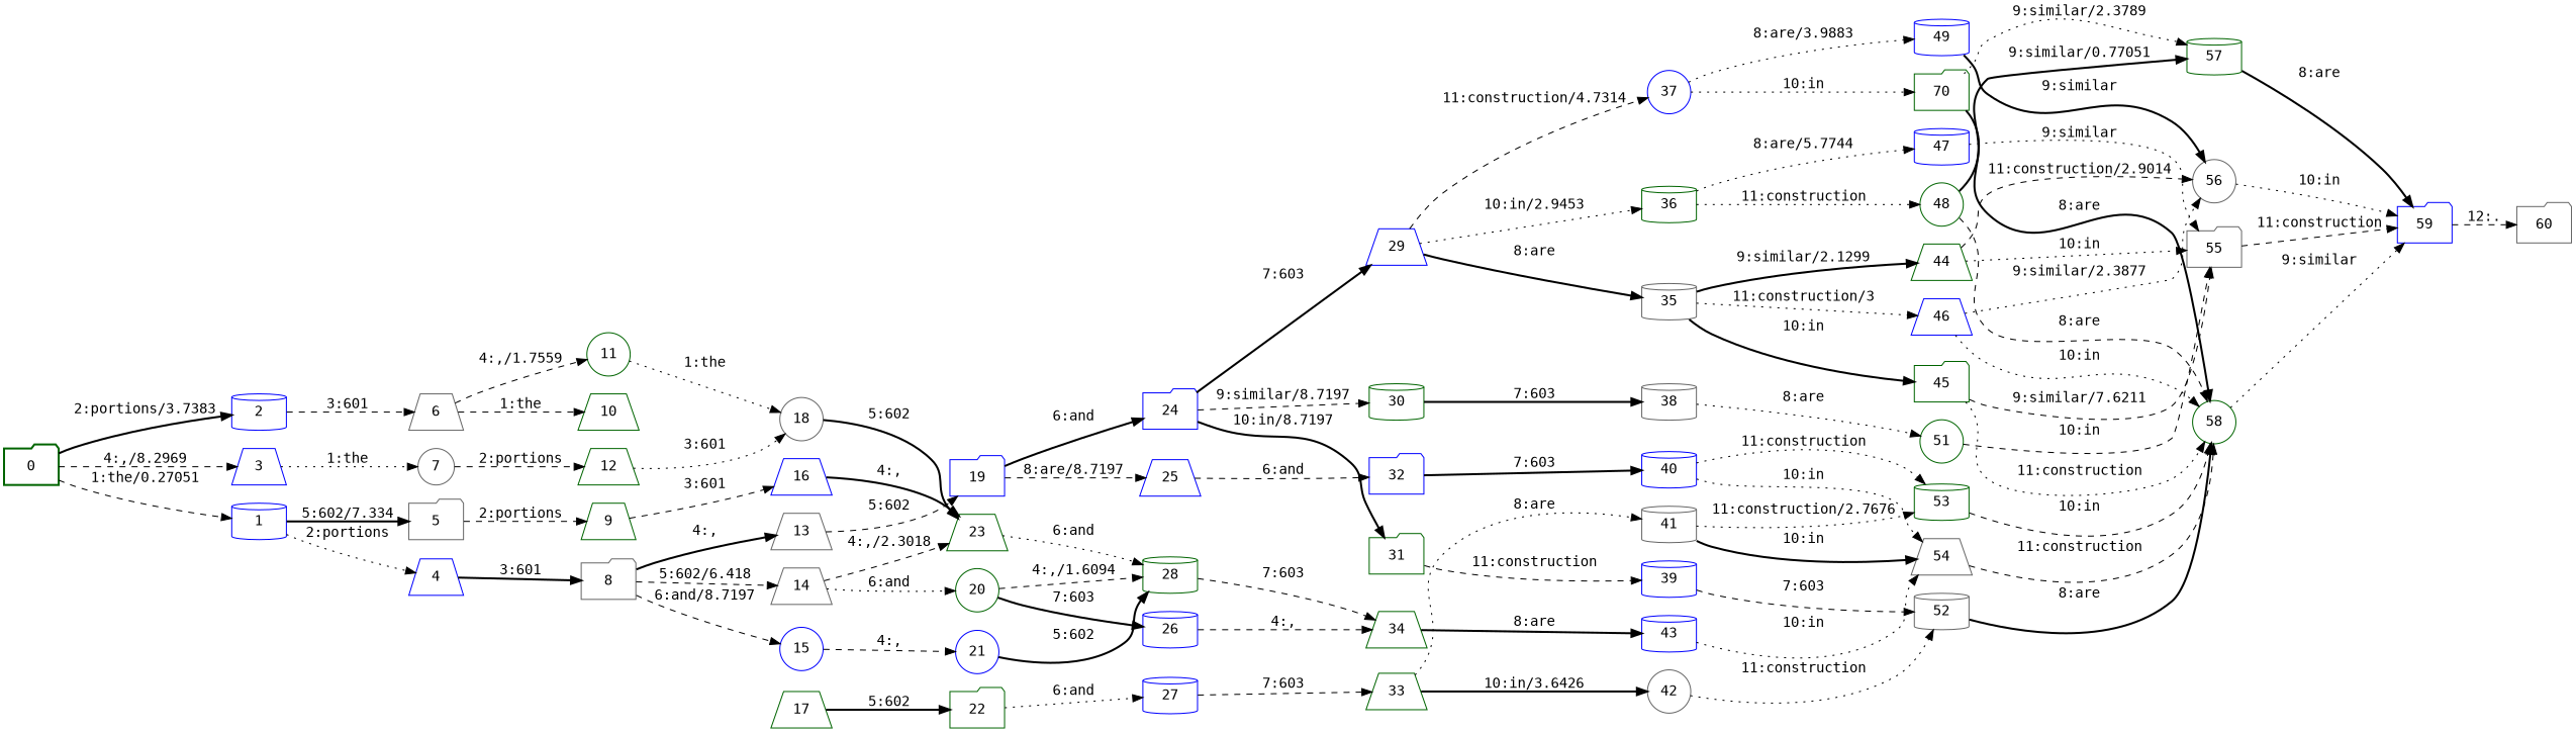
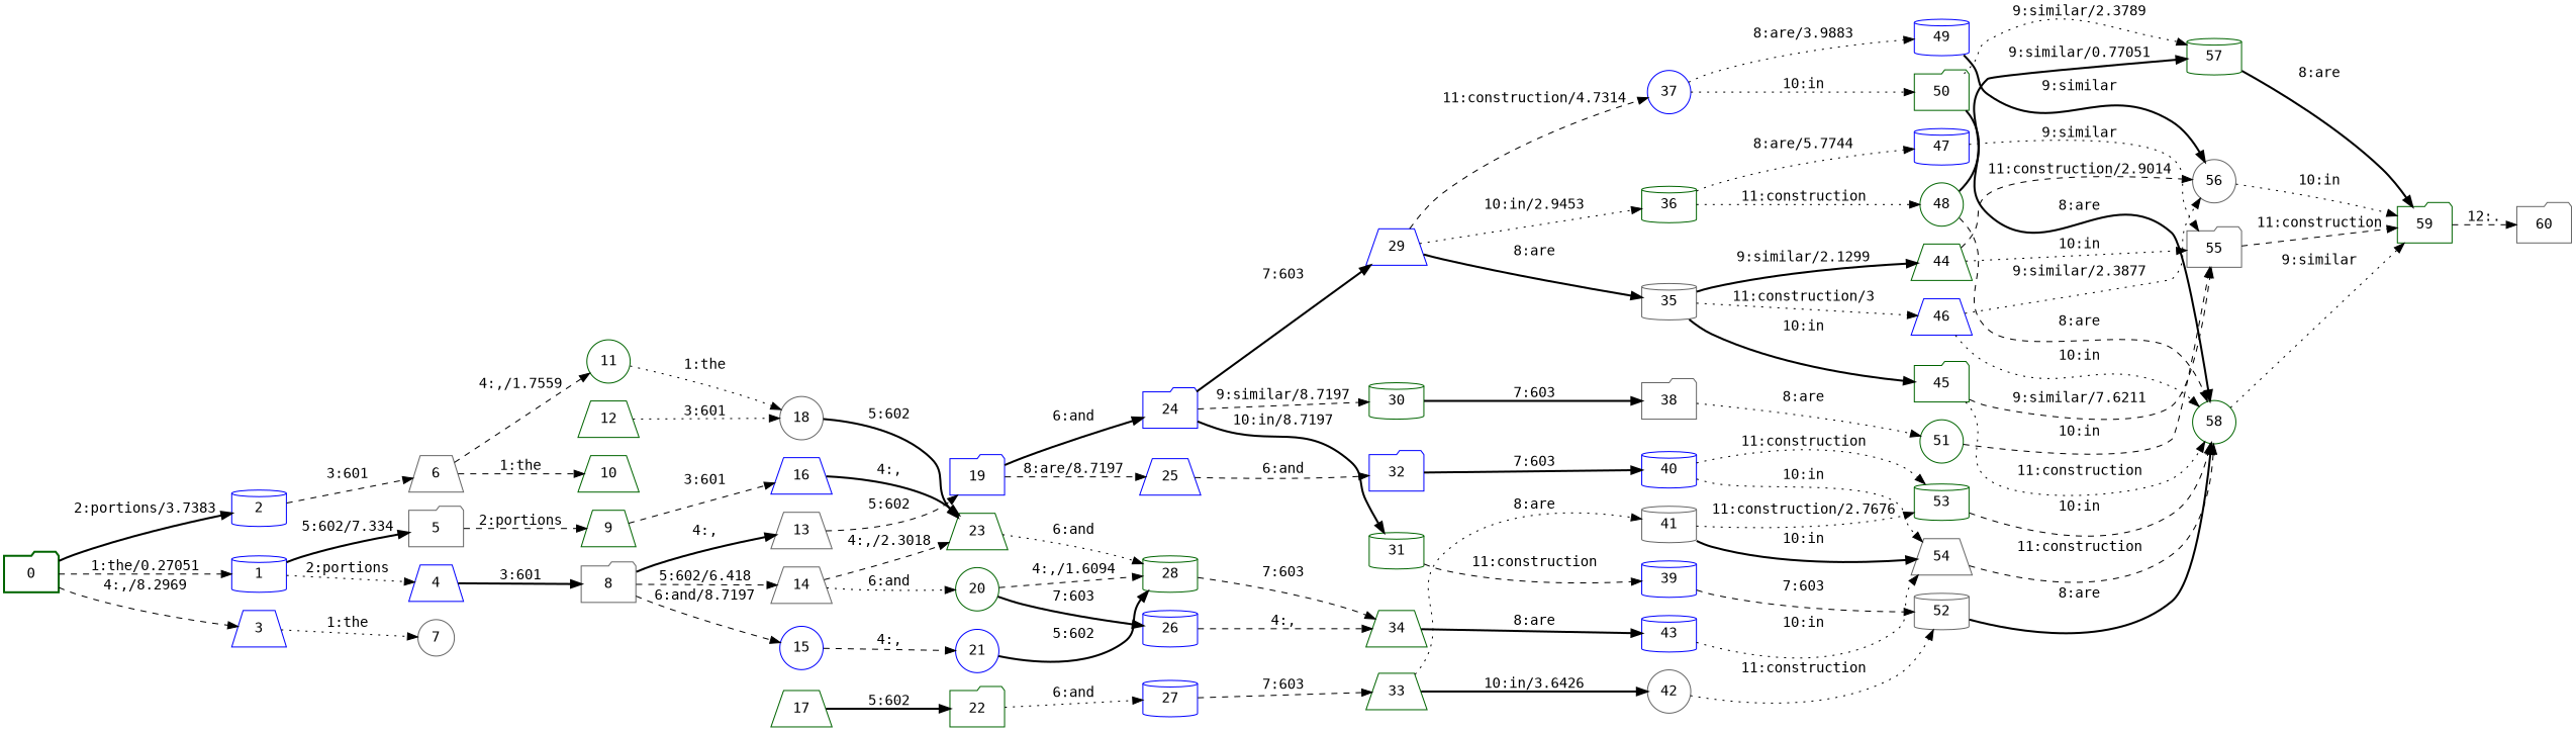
  digraph {
    fontname="DejaVu Sans Mono"
    nodesep=0.25
    rankdir=LR
    ranksep=0.4
    node [color=darkgreen fontname="DejaVu Sans Mono" fontsize=14 shape=trapezium style=solid]
    edge [fontname="DejaVu Sans Mono" fontsize=14 style=dashed]
    n1 [label=0 shape=folder style=bold]
    n2 [color=blue label=1 shape=cylinder]
    n3 [color=blue label=2 shape=cylinder]
    n4 [color=blue label=3]
    n5 [color=blue label=4]
    n6 [color=gray40 label=5 shape=folder]
    n7 [color=gray40 label=6]
    n8 [color=gray40 label=7 shape=circle]
    n9 [color=gray40 label=8 shape=folder]
    n10 [label=9]
    n11 [label=10]
    n12 [label=11 shape=circle]
    n13 [label=12]
    n14 [color=gray40 label=13]
    n15 [color=gray40 label=14]
    n16 [color=blue label=15 shape=circle]
    n17 [color=blue label=16]
    n18 [color=gray40 label=18 shape=circle]
    n19 [color=blue label=19 shape=folder]
    n20 [label=23]
    n21 [label=20 shape=circle]
    n22 [color=blue label=21 shape=circle]
    n23 [label=17]
    n24 [label=22 shape=folder]
    n25 [color=blue label=24 shape=folder]
    n26 [color=blue label=25]
    n27 [label=28 shape=cylinder]
    n28 [color=blue label=26 shape=cylinder]
    n29 [color=blue label=27 shape=cylinder]
    n30 [color=blue label=29]
    n31 [label=30 shape=cylinder]
-   n32 [label=31 shape=folder]
+   n32 [label=31 shape=cylinder]
    n33 [color=blue label=32 shape=folder]
    n34 [label=34]
    n35 [label=33]
    n36 [color=gray40 label=35 shape=cylinder]
    n37 [label=36 shape=cylinder]
    n38 [color=blue label=37 shape=circle]
-   n39 [color=gray40 label=38 shape=cylinder]
+   n39 [color=gray40 label=38 shape=folder]
    n40 [color=blue label=39 shape=cylinder]
    n41 [color=blue label=40 shape=cylinder]
    n42 [color=blue label=43 shape=cylinder]
    n43 [color=gray40 label=41 shape=cylinder]
    n44 [color=gray40 label=42 shape=circle]
    n45 [label=44]
    n46 [label=45 shape=folder]
    n47 [color=blue label=46]
    n48 [color=blue label=47 shape=cylinder]
    n49 [label=48 shape=circle]
    n50 [color=blue label=49 shape=cylinder]
-   n51 [label=70 shape=folder]
+   n51 [label=50 shape=folder]
    n52 [label=51 shape=circle]
    n53 [color=gray40 label=52 shape=cylinder]
    n54 [color=gray40 label=54]
    n55 [label=53 shape=cylinder]
    n56 [color=gray40 label=55 shape=folder]
    n57 [color=gray40 label=56 shape=circle]
    n58 [label=58 shape=circle]
    n59 [label=57 shape=cylinder]
-   n60 [color=blue label=59 shape=folder]
+   n60 [label=59 shape=folder]
    n61 [color=gray40 label=60 shape=folder]
    n1 -> n2 [label="1:the/0.27051"]
    n1 -> n3 [label="2:portions/3.7383" style=bold]
    n1 -> n4 [label="4:,/8.2969"]
    n2 -> n5 [label="2:portions" style=dotted]
    n2 -> n6 [label="5:602/7.334" style=bold]
    n3 -> n7 [label="3:601"]
    n4 -> n8 [label="1:the" style=dotted]
    n5 -> n9 [label="3:601" style=bold]
    n6 -> n10 [label="2:portions"]
    n7 -> n11 [label="1:the"]
    n7 -> n12 [label="4:,/1.7559"]
-   n8 -> n13 [label="2:portions"]
    n9 -> n14 [label="4:," style=bold]
    n9 -> n15 [label="5:602/6.418"]
    n9 -> n16 [label="6:and/8.7197"]
    n10 -> n17 [label="3:601"]
    n12 -> n18 [label="1:the" style=dotted]
    n13 -> n18 [label="3:601" style=dotted]
    n14 -> n19 [label="5:602"]
    n15 -> n20 [label="4:,/2.3018"]
    n15 -> n21 [label="6:and" style=dotted]
    n16 -> n22 [label="4:,"]
    n17 -> n20 [label="4:," style=bold]
    n18 -> n20 [label="5:602" style=bold]
    n19 -> n25 [label="6:and" style=bold]
    n19 -> n26 [label="8:are/8.7197"]
    n20 -> n27 [label="6:and" style=dotted]
    n21 -> n27 [label="4:,/1.6094"]
    n21 -> n28 [label="7:603" style=bold]
    n22 -> n27 [label="5:602" style=bold]
    n23 -> n24 [label="5:602" style=bold]
    n24 -> n29 [label="6:and" style=dotted]
    n25 -> n30 [label="7:603" style=bold]
    n25 -> n31 [label="9:similar/8.7197"]
    n25 -> n32 [label="10:in/8.7197" style=bold]
    n26 -> n33 [label="6:and"]
    n27 -> n34 [label="7:603"]
    n28 -> n34 [label="4:,"]
    n29 -> n35 [label="7:603"]
    n30 -> n36 [label="8:are" style=bold]
    n30 -> n37 [label="10:in/2.9453" style=dotted]
    n30 -> n38 [label="11:construction/4.7314"]
    n31 -> n39 [label="7:603" style=bold]
    n32 -> n40 [label="11:construction"]
    n33 -> n41 [label="7:603" style=bold]
    n34 -> n42 [label="8:are" style=bold]
    n35 -> n43 [label="8:are" style=dotted]
    n35 -> n44 [label="10:in/3.6426" style=bold]
    n36 -> n45 [label="9:similar/2.1299" style=bold]
    n36 -> n46 [label="10:in" style=bold]
    n36 -> n47 [label="11:construction/3" style=dotted]
    n37 -> n48 [label="8:are/5.7744" style=dotted]
    n37 -> n49 [label="11:construction" style=dotted]
    n38 -> n50 [label="8:are/3.9883" style=dotted]
    n38 -> n51 [label="10:in" style=dotted]
    n39 -> n52 [label="8:are" style=dotted]
    n40 -> n53 [label="7:603"]
    n41 -> n54 [label="10:in" style=dotted]
    n41 -> n55 [label="11:construction" style=dotted]
    n42 -> n54 [label="10:in" style=dotted]
    n43 -> n54 [label="10:in" style=bold]
    n43 -> n55 [label="11:construction/2.7676" style=dotted]
    n44 -> n53 [label="11:construction" style=dotted]
    n45 -> n56 [label="10:in" style=dotted]
    n45 -> n57 [label="11:construction/2.9014"]
    n46 -> n56 [label="9:similar/7.6211"]
    n46 -> n58 [label="11:construction" style=dotted]
    n47 -> n57 [label="9:similar/2.3877" style=dotted]
    n47 -> n58 [label="10:in" style=dotted]
    n48 -> n56 [label="9:similar" style=dotted]
    n49 -> n58 [label="8:are"]
    n49 -> n59 [label="9:similar/0.77051" style=bold]
    n50 -> n57 [label="9:similar" style=bold]
    n51 -> n58 [label="8:are" style=bold]
    n51 -> n59 [label="9:similar/2.3789" style=dotted]
    n52 -> n56 [label="10:in"]
    n53 -> n58 [label="8:are" style=bold]
    n54 -> n58 [label="11:construction"]
    n55 -> n58 [label="10:in"]
    n56 -> n60 [label="11:construction"]
    n57 -> n60 [label="10:in" style=dotted]
    n58 -> n60 [label="9:similar" style=dotted]
    n59 -> n60 [label="8:are" style=bold]
    n60 -> n61 [label="12:."]
  }
